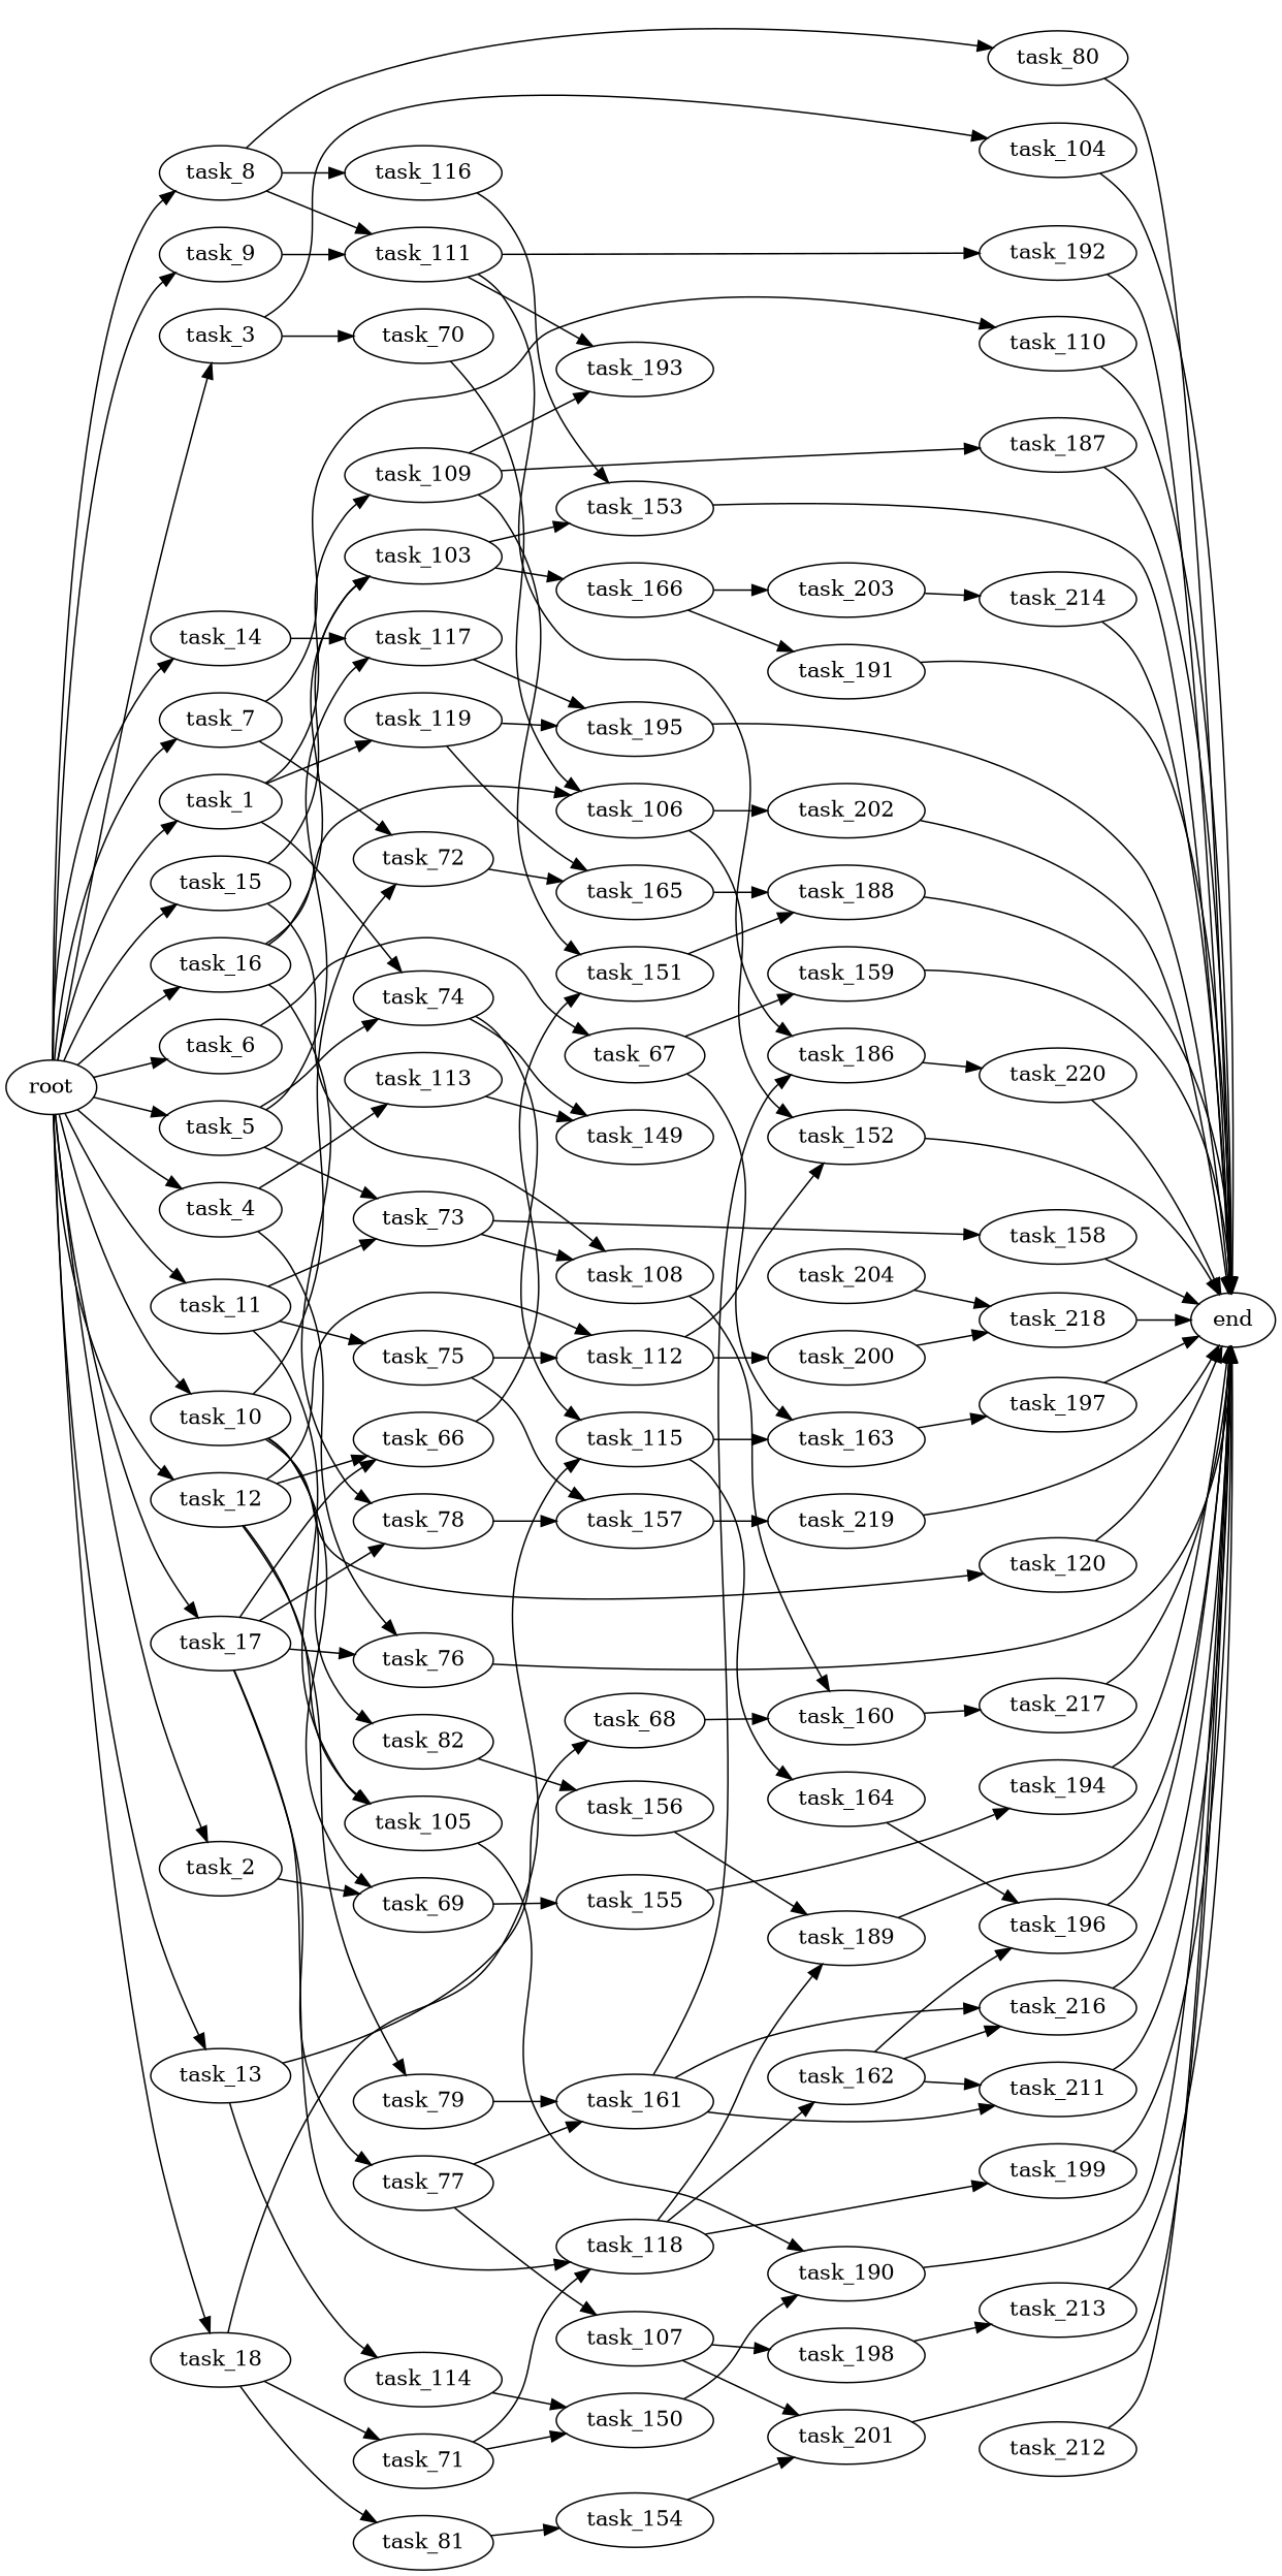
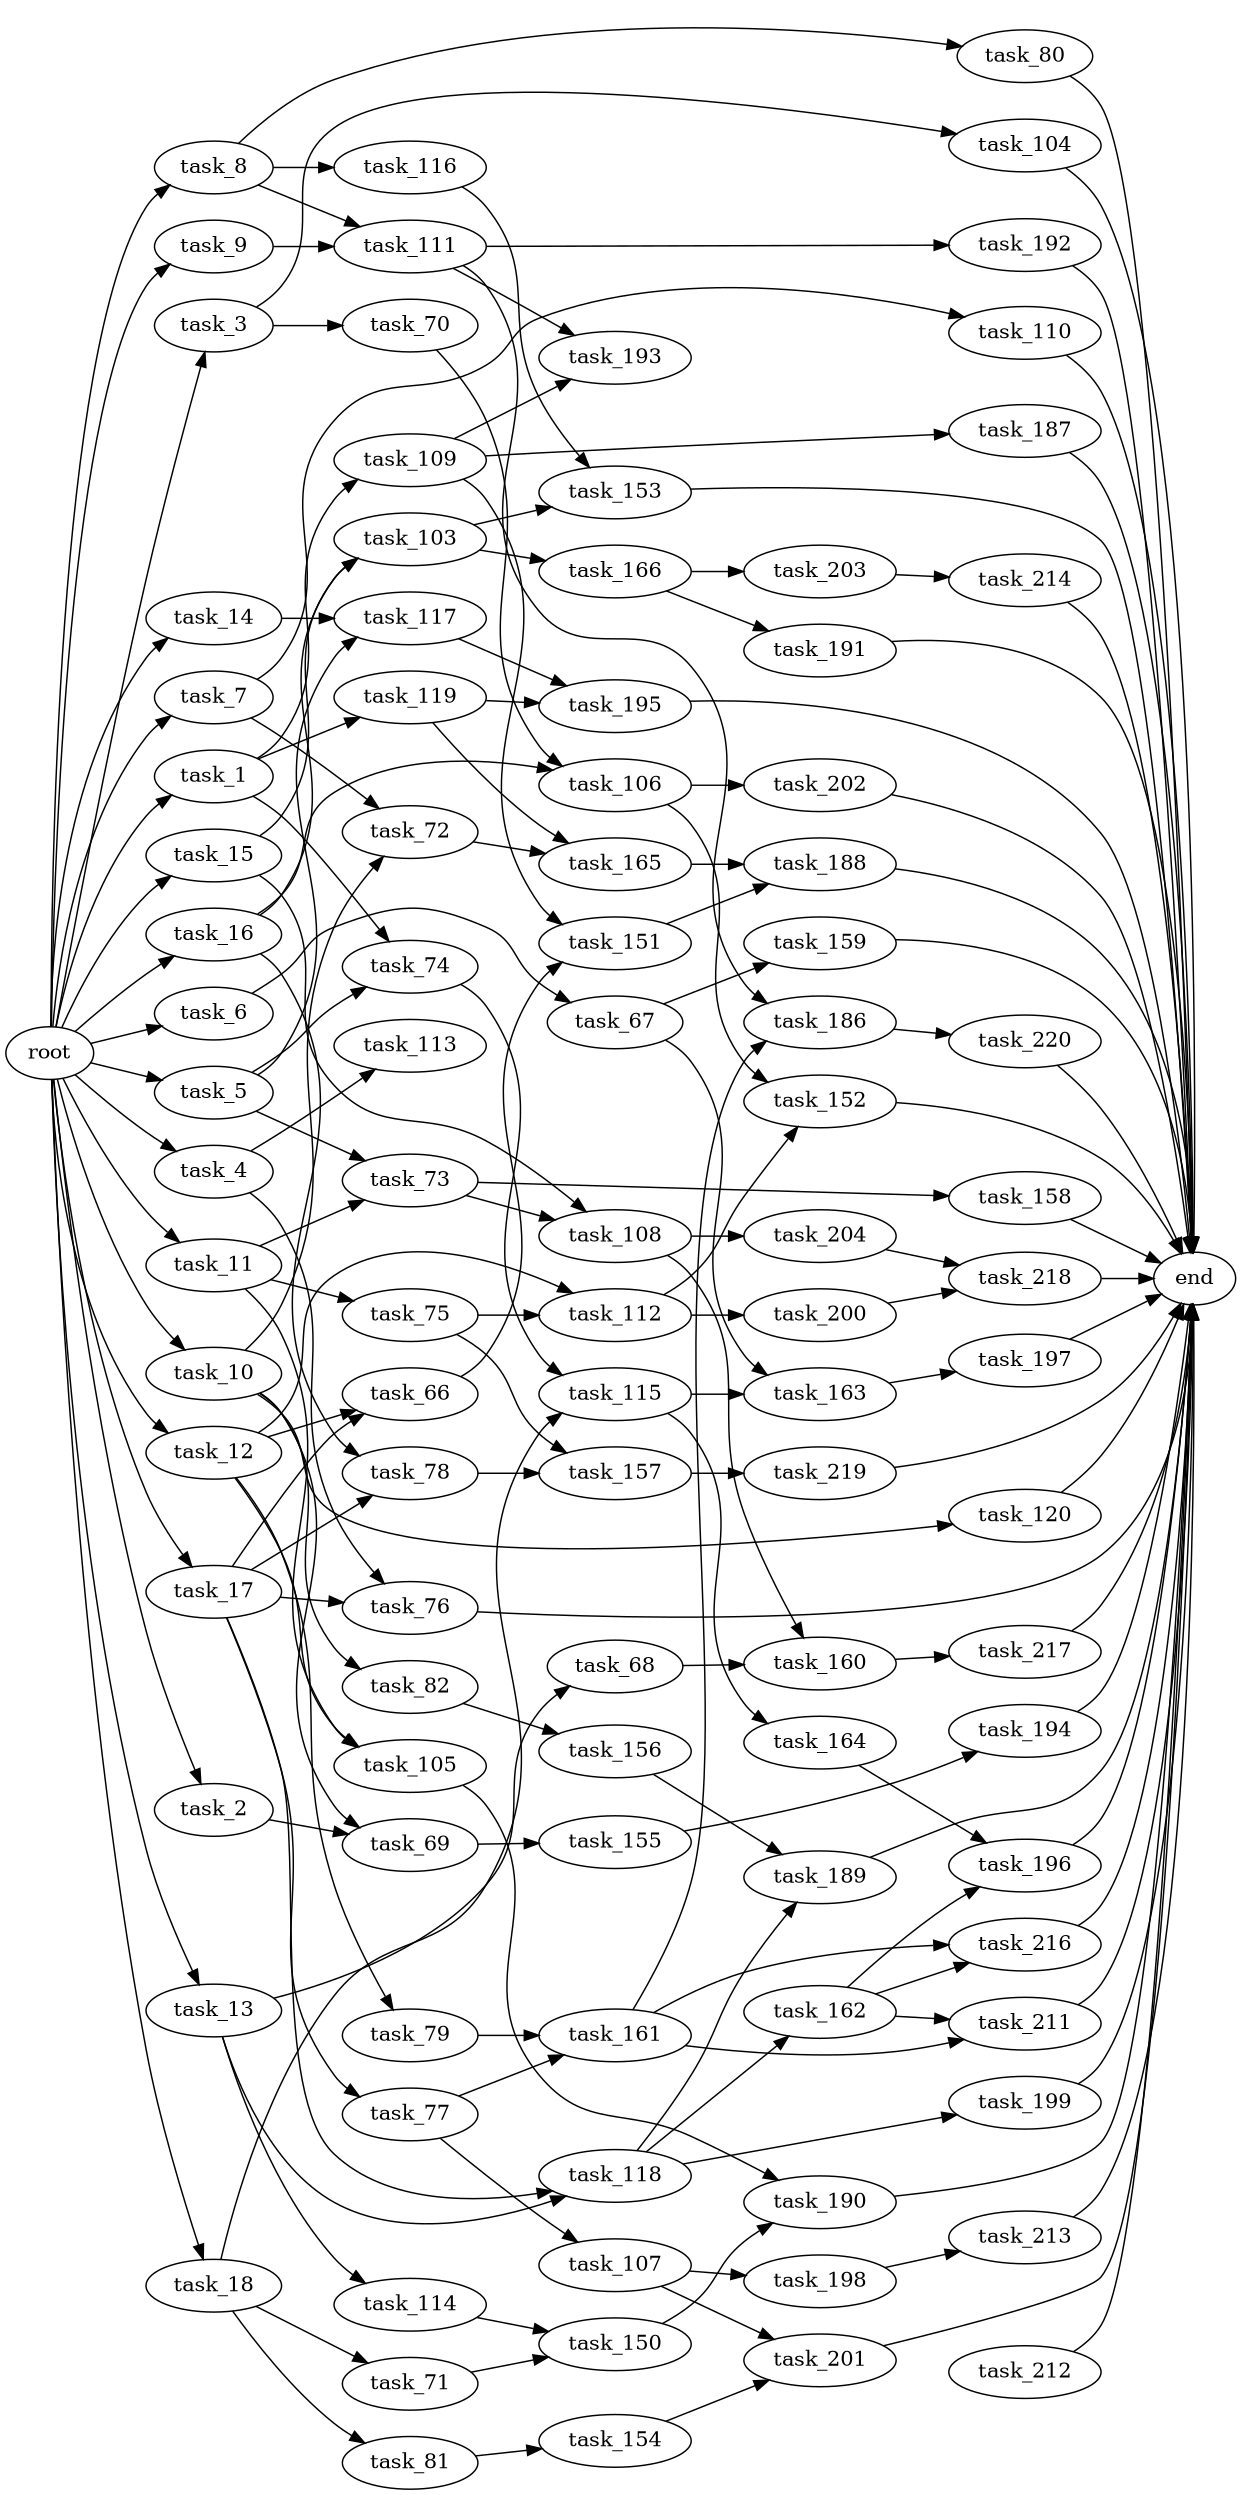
  digraph {
    rankdir=LR
    root
    task_1
    task_2
    task_3
    task_4
    task_5
    task_6
    task_7
    task_8
    task_9
    task_10
    task_11
    task_12
    task_13
    task_14
    task_15
    task_16
    task_17
    task_18
    task_74
    task_109
    task_119
    task_69
    task_70
    task_104
    task_76
    task_113
    task_73
    task_117
    task_67
    task_72
    task_110
    task_80
    task_111
    task_116
    task_82
    task_120
    task_75
    task_105
    task_66
    task_79
    task_112
    task_68
    task_114
    task_118
    task_103
    task_108
    task_78
    task_106
    task_77
    task_71
    task_81
    task_115
-   task_149
    task_151
    task_187
    task_193
    task_165
    task_195
    task_155
    end
    task_158
    task_159
    task_163
    task_186
    task_192
    task_153
    task_156
    task_157
    task_190
    task_161
    task_152
    task_200
    task_160
    task_150
    task_162
    task_189
    task_199
    task_166
    task_204
    task_202
    task_107
    task_154
    task_164
    task_188
    task_197
    task_217
    task_194
    task_219
    task_198
    task_201
    task_211
    task_216
    task_191
    task_203
    task_213
    task_218
    task_220
    task_196
    task_214
    task_212
    root -> task_1
    root -> task_2
    root -> task_3
    root -> task_4
    root -> task_5
    root -> task_6
    root -> task_7
    root -> task_8
    root -> task_9
    root -> task_10
    root -> task_11
    root -> task_12
    root -> task_13
    root -> task_14
    root -> task_15
    root -> task_16
    root -> task_17
    root -> task_18
    task_1 -> task_74
    task_1 -> task_109
    task_1 -> task_119
    task_2 -> task_69
    task_3 -> task_70
    task_3 -> task_104
    task_4 -> task_76
    task_4 -> task_113
    task_5 -> task_74
    task_5 -> task_73
    task_5 -> task_117
    task_6 -> task_67
    task_7 -> task_72
    task_7 -> task_110
    task_8 -> task_80
    task_8 -> task_111
    task_8 -> task_116
    task_9 -> task_111
    task_10 -> task_69
    task_10 -> task_72
    task_10 -> task_82
    task_10 -> task_120
    task_11 -> task_73
    task_11 -> task_75
    task_11 -> task_105
    task_12 -> task_105
    task_12 -> task_66
    task_12 -> task_79
    task_12 -> task_112
    task_13 -> task_68
    task_13 -> task_114
-   task_71 -> task_118
+   task_13 -> task_118
    task_14 -> task_117
    task_15 -> task_103
    task_15 -> task_108
    task_16 -> task_103
    task_16 -> task_78
    task_16 -> task_106
    task_17 -> task_76
    task_17 -> task_66
    task_17 -> task_118
    task_17 -> task_78
    task_17 -> task_77
    task_18 -> task_71
    task_18 -> task_81
    task_18 -> task_115
    task_74 -> task_115
-   task_74 -> task_149
    task_109 -> task_151
    task_109 -> task_187
    task_109 -> task_193
    task_119 -> task_165
    task_119 -> task_195
    task_69 -> task_155
    task_70 -> task_106
    task_104 -> end
    task_76 -> end
-   task_113 -> task_149
    task_73 -> task_108
    task_73 -> task_158
    task_117 -> task_195
    task_67 -> task_159
    task_67 -> task_163
    task_72 -> task_165
    task_110 -> end
    task_80 -> end
    task_111 -> task_193
    task_111 -> task_186
    task_111 -> task_192
    task_116 -> task_153
    task_82 -> task_156
    task_120 -> end
    task_75 -> task_112
    task_75 -> task_157
    task_105 -> task_190
    task_66 -> task_151
    task_79 -> task_161
    task_112 -> task_152
    task_112 -> task_200
    task_68 -> task_160
    task_114 -> task_150
    task_118 -> task_162
    task_118 -> task_189
    task_118 -> task_199
    task_103 -> task_153
    task_103 -> task_166
    task_108 -> task_160
+   task_108 -> task_204
    task_78 -> task_157
    task_106 -> task_152
    task_106 -> task_202
    task_77 -> task_161
    task_77 -> task_107
    task_71 -> task_150
    task_81 -> task_154
    task_115 -> task_163
    task_115 -> task_164
    task_151 -> task_188
    task_187 -> end
    task_165 -> task_188
    task_195 -> end
    task_155 -> task_194
    task_158 -> end
    task_159 -> end
    task_163 -> task_197
    task_186 -> task_220
    task_192 -> end
    task_153 -> end
    task_156 -> task_189
    task_157 -> task_219
    task_190 -> end
    task_161 -> task_186
    task_161 -> task_211
    task_161 -> task_216
    task_152 -> end
    task_200 -> task_218
    task_160 -> task_217
    task_150 -> task_190
    task_162 -> task_211
    task_162 -> task_216
    task_162 -> task_196
    task_189 -> end
    task_199 -> end
    task_166 -> task_191
    task_166 -> task_203
    task_204 -> task_218
    task_202 -> end
    task_107 -> task_198
    task_107 -> task_201
    task_154 -> task_201
    task_164 -> task_196
    task_188 -> end
    task_197 -> end
    task_217 -> end
    task_194 -> end
    task_219 -> end
    task_198 -> task_213
    task_201 -> end
    task_211 -> end
    task_216 -> end
    task_191 -> end
    task_203 -> task_214
    task_213 -> end
    task_218 -> end
    task_220 -> end
    task_196 -> end
    task_214 -> end
    task_212 -> end
  }
